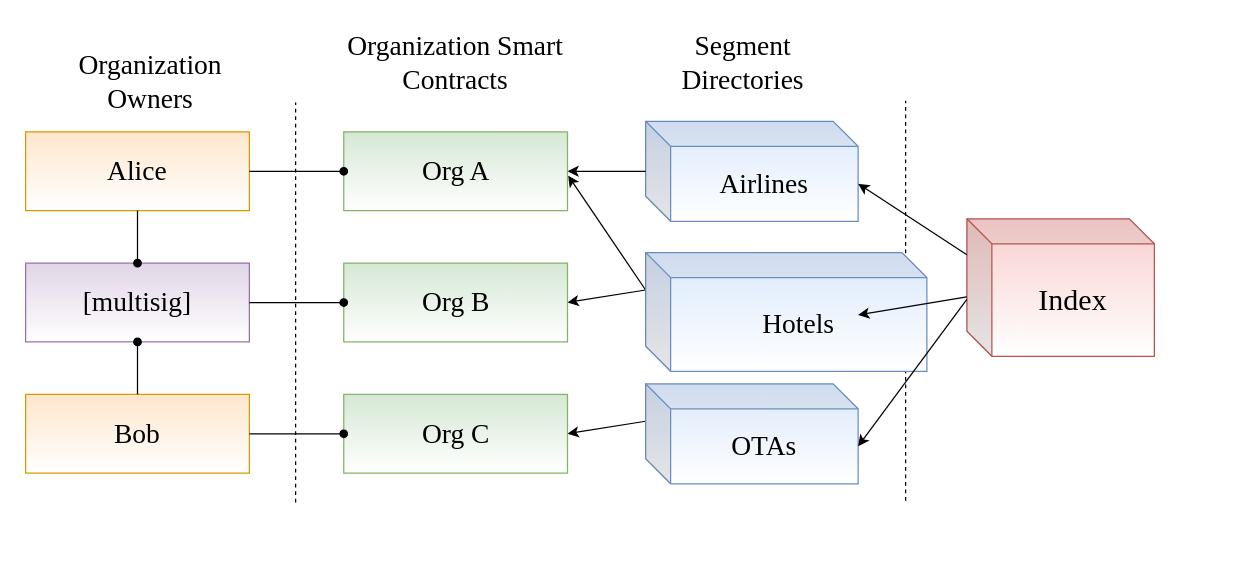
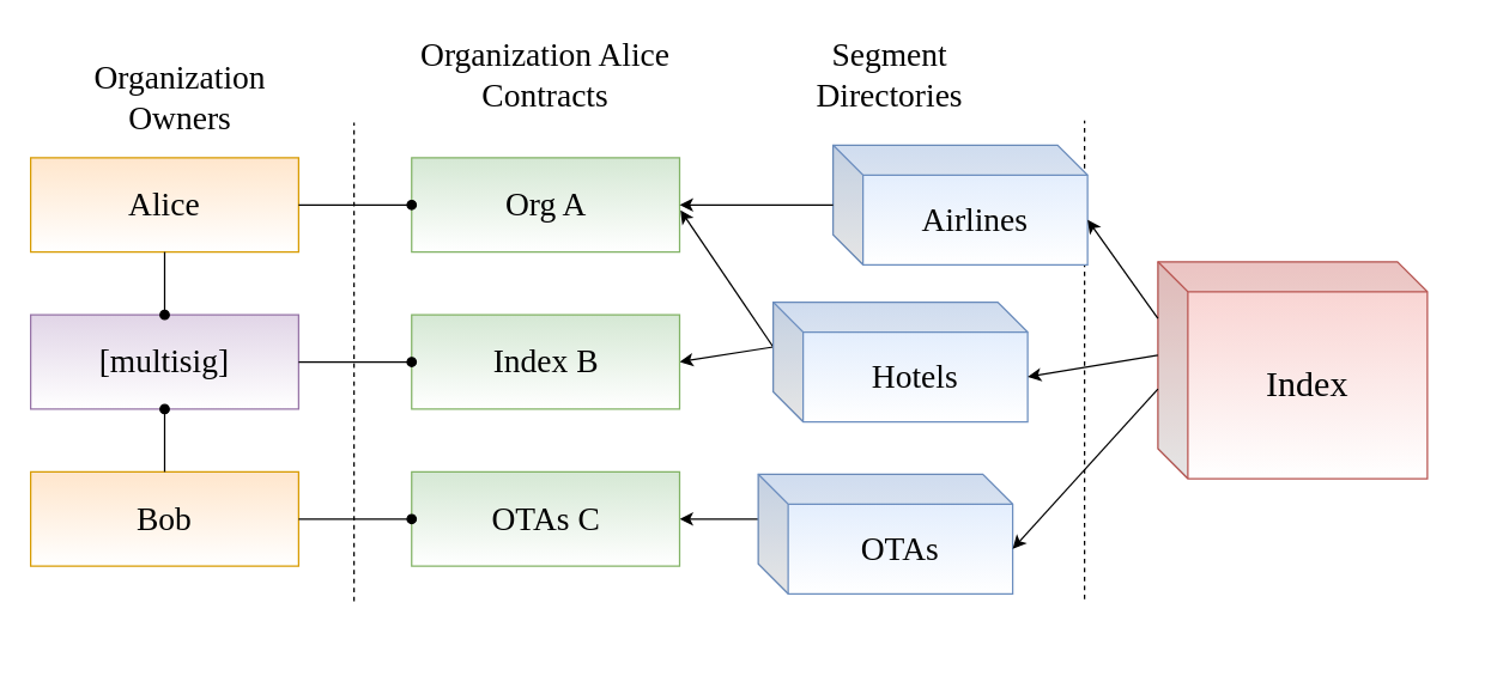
  <mxCell id="0" />
  <mxCell id="1" parent="0" />
  <mxCell id="2" value="" style="rounded=1;whiteSpace=wrap;html=1;shadow=0;dashed=1;image=https://raw.githubusercontent.com/windingtree/wt-media/master/logo-variants/tree/png/tree--gradient-on-white.png;glass=0;fillColor=none;strokeColor=none;arcSize=4;imageAspect=1;imageWidth=420;imageAlign=center;imageHeight=420;absoluteArcSize=0;fillOpacity=10;overflow=visible;backgroundOutline=0;resizeWidth=0;" vertex="1" parent="1"><mxGeometry x="478" y="25" width="500" height="417" as="geometry" /></mxCell>
- <mxCell id="3" value="&lt;font style=&quot;font-size: 24px&quot;&gt;Index&lt;/font&gt;" style="shape=cube;whiteSpace=wrap;html=1;boundedLbl=1;backgroundOutline=1;darkOpacity=0.05;darkOpacity2=0.1;fillColor=#f8cecc;strokeColor=#b85450;fontFamily=Oxygen Mono;spacing=2;gradientColor=#ffffff;" parent="1" vertex="1"><mxGeometry x="773" y="174.5" width="150" height="110" as="geometry" /></mxCell>
+ <mxCell id="3" value="&lt;font style=&quot;font-size: 24px&quot;&gt;Index&lt;/font&gt;" style="shape=cube;whiteSpace=wrap;html=1;boundedLbl=1;backgroundOutline=1;darkOpacity=0.05;darkOpacity2=0.1;fillColor=#f8cecc;strokeColor=#b85450;fontFamily=Oxygen Mono;spacing=2;gradientColor=#ffffff;" parent="1" vertex="1"><mxGeometry x="773" y="174.5" width="180" height="145" as="geometry" /></mxCell>
  <mxCell id="4" value="" style="endArrow=none;dashed=1;html=1;" parent="1" edge="1"><mxGeometry width="50" height="50" relative="1" as="geometry"><mxPoint x="724" y="400" as="sourcePoint" /><mxPoint x="724" y="80" as="targetPoint" /></mxGeometry></mxCell>
  <mxCell id="5" value="Segment Directories" style="text;html=1;strokeColor=none;fillColor=none;align=center;verticalAlign=middle;whiteSpace=wrap;rounded=0;fontSize=22;fontFamily=Oxygen Mono;" parent="1" vertex="1"><mxGeometry x="516" y="20" width="156" height="60" as="geometry" /></mxCell>
- <mxCell id="6" value="Airlines" style="shape=cube;whiteSpace=wrap;html=1;boundedLbl=1;backgroundOutline=1;darkOpacity=0.05;darkOpacity2=0.1;fontFamily=Oxygen Mono;fontSize=22;fillColor=#dae8fc;strokeColor=#6c8ebf;gradientColor=#ffffff;" parent="1" vertex="1"><mxGeometry x="516" y="96.5" width="170" height="80" as="geometry" /></mxCell>
+ <mxCell id="6" value="Airlines" style="shape=cube;whiteSpace=wrap;html=1;boundedLbl=1;backgroundOutline=1;darkOpacity=0.05;darkOpacity2=0.1;fontFamily=Oxygen Mono;fontSize=22;fillColor=#dae8fc;strokeColor=#6c8ebf;gradientColor=#ffffff;" parent="1" vertex="1"><mxGeometry x="556" y="96.5" width="170" height="80" as="geometry" /></mxCell>
  <mxCell id="7" style="rounded=0;orthogonalLoop=1;jettySize=auto;html=1;exitX=0;exitY=0;exitDx=0;exitDy=30;exitPerimeter=0;entryX=1;entryY=0.5;entryDx=0;entryDy=0;fontFamily=Oxygen Mono;fontSize=22;" parent="1" source="9" target="17" edge="1"><mxGeometry relative="1" as="geometry" /></mxCell>
  <mxCell id="8" style="edgeStyle=none;rounded=0;orthogonalLoop=1;jettySize=auto;html=1;exitX=0;exitY=0;exitDx=0;exitDy=30;exitPerimeter=0;fontFamily=Oxygen Mono;fontSize=22;" parent="1" source="9" edge="1"><mxGeometry relative="1" as="geometry"><mxPoint x="454" y="140" as="targetPoint" /></mxGeometry></mxCell>
- <mxCell id="9" value="Hotels" style="shape=cube;whiteSpace=wrap;html=1;boundedLbl=1;backgroundOutline=1;darkOpacity=0.05;darkOpacity2=0.1;fontFamily=Oxygen Mono;fontSize=22;fillColor=#dae8fc;strokeColor=#6c8ebf;gradientColor=#ffffff;" parent="1" vertex="1"><mxGeometry x="516" y="201.5" width="225" height="95" as="geometry" /></mxCell>
+ <mxCell id="9" value="Hotels" style="shape=cube;whiteSpace=wrap;html=1;boundedLbl=1;backgroundOutline=1;darkOpacity=0.05;darkOpacity2=0.1;fontFamily=Oxygen Mono;fontSize=22;fillColor=#dae8fc;strokeColor=#6c8ebf;gradientColor=#ffffff;" parent="1" vertex="1"><mxGeometry x="516" y="201.5" width="170" height="80" as="geometry" /></mxCell>
  <mxCell id="10" style="edgeStyle=none;rounded=0;orthogonalLoop=1;jettySize=auto;html=1;exitX=0;exitY=0;exitDx=0;exitDy=30;exitPerimeter=0;entryX=1;entryY=0.5;entryDx=0;entryDy=0;fontFamily=Oxygen Mono;fontSize=22;" parent="1" source="11" target="18" edge="1"><mxGeometry relative="1" as="geometry" /></mxCell>
- <mxCell id="11" value="OTAs" style="shape=cube;whiteSpace=wrap;html=1;boundedLbl=1;backgroundOutline=1;darkOpacity=0.05;darkOpacity2=0.1;fontFamily=Oxygen Mono;fontSize=22;fillColor=#dae8fc;strokeColor=#6c8ebf;gradientColor=#ffffff;" parent="1" vertex="1"><mxGeometry x="516" y="306.5" width="170" height="80" as="geometry" /></mxCell>
+ <mxCell id="11" value="OTAs" style="shape=cube;whiteSpace=wrap;html=1;boundedLbl=1;backgroundOutline=1;darkOpacity=0.05;darkOpacity2=0.1;fontFamily=Oxygen Mono;fontSize=22;fillColor=#dae8fc;strokeColor=#6c8ebf;gradientColor=#ffffff;" parent="1" vertex="1"><mxGeometry x="506" y="316.5" width="170" height="80" as="geometry" /></mxCell>
  <mxCell id="12" value="" style="endArrow=classic;html=1;fontFamily=Oxygen Mono;fontSize=24;entryX=0;entryY=0;entryDx=170;entryDy=50;entryPerimeter=0;exitX=0;exitY=0.262;exitDx=0;exitDy=0;exitPerimeter=0;" parent="1" source="3" target="6" edge="1"><mxGeometry width="50" height="50" relative="1" as="geometry"><mxPoint x="774" y="110" as="sourcePoint" /><mxPoint x="864" y="100" as="targetPoint" /></mxGeometry></mxCell>
  <mxCell id="13" value="" style="endArrow=classic;html=1;fontFamily=Oxygen Mono;fontSize=24;entryX=0;entryY=0;entryDx=170;entryDy=50;entryPerimeter=0;exitX=0;exitY=0;exitDx=0;exitDy=62.5;exitPerimeter=0;" parent="1" source="3" target="9" edge="1"><mxGeometry width="50" height="50" relative="1" as="geometry"><mxPoint x="784" y="240" as="sourcePoint" /><mxPoint x="794.167" y="332.167" as="targetPoint" /></mxGeometry></mxCell>
  <mxCell id="14" value="" style="endArrow=classic;html=1;fontFamily=Oxygen Mono;fontSize=24;entryX=0;entryY=0;entryDx=170;entryDy=50;entryPerimeter=0;exitX=0;exitY=0.587;exitDx=0;exitDy=0;exitPerimeter=0;" parent="1" source="3" target="11" edge="1"><mxGeometry width="50" height="50" relative="1" as="geometry"><mxPoint x="744" y="270" as="sourcePoint" /><mxPoint x="674.167" y="332.167" as="targetPoint" /></mxGeometry></mxCell>
- <mxCell id="15" value="Organization Smart Contracts" style="text;html=1;strokeColor=none;fillColor=none;align=center;verticalAlign=middle;whiteSpace=wrap;rounded=0;fontSize=22;fontFamily=Oxygen Mono;" parent="1" vertex="1"><mxGeometry x="256" y="20" width="216" height="60" as="geometry" /></mxCell>
+ <mxCell id="15" value="Organization Alice Contracts" style="text;html=1;strokeColor=none;fillColor=none;align=center;verticalAlign=middle;whiteSpace=wrap;rounded=0;fontSize=22;fontFamily=Oxygen Mono;" parent="1" vertex="1"><mxGeometry x="256" y="20" width="216" height="60" as="geometry" /></mxCell>
  <mxCell id="16" value="Org A" style="rounded=0;whiteSpace=wrap;html=1;fontFamily=Oxygen Mono;fontSize=22;fillColor=#d5e8d4;strokeColor=#82b366;gradientColor=#ffffff;" parent="1" vertex="1"><mxGeometry x="274.5" y="105" width="179" height="63" as="geometry" /></mxCell>
- <mxCell id="17" value="Org B" style="rounded=0;whiteSpace=wrap;html=1;fontFamily=Oxygen Mono;fontSize=22;fillColor=#d5e8d4;strokeColor=#82b366;gradientColor=#ffffff;" parent="1" vertex="1"><mxGeometry x="274.5" y="210" width="179" height="63" as="geometry" /></mxCell>
- <mxCell id="18" value="Org C" style="rounded=0;whiteSpace=wrap;html=1;fontFamily=Oxygen Mono;fontSize=22;fillColor=#d5e8d4;strokeColor=#82b366;gradientColor=#ffffff;" parent="1" vertex="1"><mxGeometry x="274.5" y="315" width="179" height="63" as="geometry" /></mxCell>
+ <mxCell id="17" value="Index B" style="rounded=0;whiteSpace=wrap;html=1;fontFamily=Oxygen Mono;fontSize=22;fillColor=#d5e8d4;strokeColor=#82b366;gradientColor=#ffffff;" parent="1" vertex="1"><mxGeometry x="274.5" y="210" width="179" height="63" as="geometry" /></mxCell>
+ <mxCell id="18" value="OTAs C" style="rounded=0;whiteSpace=wrap;html=1;fontFamily=Oxygen Mono;fontSize=22;fillColor=#d5e8d4;strokeColor=#82b366;gradientColor=#ffffff;" parent="1" vertex="1"><mxGeometry x="274.5" y="315" width="179" height="63" as="geometry" /></mxCell>
  <mxCell id="19" value="" style="endArrow=none;dashed=1;html=1;" parent="1" edge="1"><mxGeometry width="50" height="50" relative="1" as="geometry"><mxPoint x="236" y="401.5" as="sourcePoint" /><mxPoint x="236" y="81.5" as="targetPoint" /></mxGeometry></mxCell>
  <mxCell id="20" value="Organization Owners" style="text;html=1;strokeColor=none;fillColor=none;align=center;verticalAlign=middle;whiteSpace=wrap;rounded=0;fontSize=22;fontFamily=Oxygen Mono;" parent="1" vertex="1"><mxGeometry x="36.5" y="35" width="166" height="60" as="geometry" /></mxCell>
  <mxCell id="21" value="Alice" style="rounded=0;whiteSpace=wrap;html=1;fontFamily=Oxygen Mono;fontSize=22;fillColor=#ffe6cc;strokeColor=#d79b00;gradientColor=#ffffff;" parent="1" vertex="1"><mxGeometry x="20" y="105" width="179" height="63" as="geometry" /></mxCell>
  <mxCell id="22" value="[multisig]" style="rounded=0;whiteSpace=wrap;html=1;fontFamily=Oxygen Mono;fontSize=22;fillColor=#e1d5e7;strokeColor=#9673a6;gradientColor=#ffffff;" parent="1" vertex="1"><mxGeometry x="20" y="210" width="179" height="63" as="geometry" /></mxCell>
  <mxCell id="23" value="Bob" style="rounded=0;whiteSpace=wrap;html=1;fontFamily=Oxygen Mono;fontSize=22;fillColor=#ffe6cc;strokeColor=#d79b00;gradientColor=#ffffff;" parent="1" vertex="1"><mxGeometry x="20" y="315" width="179" height="63" as="geometry" /></mxCell>
  <mxCell id="24" value="" style="endArrow=classic;html=1;fontFamily=Oxygen Mono;fontSize=22;entryX=1;entryY=0.5;entryDx=0;entryDy=0;" parent="1" source="6" target="16" edge="1"><mxGeometry width="50" height="50" relative="1" as="geometry"><mxPoint x="424" y="490" as="sourcePoint" /><mxPoint x="474" y="440" as="targetPoint" /></mxGeometry></mxCell>
  <mxCell id="25" style="edgeStyle=none;rounded=0;orthogonalLoop=1;jettySize=auto;html=1;exitX=1;exitY=0.5;exitDx=0;exitDy=0;entryX=0;entryY=0.5;entryDx=0;entryDy=0;fontFamily=Oxygen Mono;fontSize=22;startArrow=none;startFill=0;endArrow=oval;endFill=1;" parent="1" source="21" target="16" edge="1"><mxGeometry relative="1" as="geometry" /></mxCell>
  <mxCell id="26" style="edgeStyle=none;rounded=0;orthogonalLoop=1;jettySize=auto;html=1;exitX=1;exitY=0.5;exitDx=0;exitDy=0;entryX=0;entryY=0.5;entryDx=0;entryDy=0;fontFamily=Oxygen Mono;fontSize=22;startArrow=none;startFill=0;endArrow=oval;endFill=1;" parent="1" source="22" target="17" edge="1"><mxGeometry relative="1" as="geometry" /></mxCell>
  <mxCell id="27" style="edgeStyle=none;rounded=0;orthogonalLoop=1;jettySize=auto;html=1;entryX=0.5;entryY=1;entryDx=0;entryDy=0;fontFamily=Oxygen Mono;fontSize=22;endArrow=none;endFill=0;startArrow=oval;startFill=1;" parent="1" source="22" target="21" edge="1"><mxGeometry relative="1" as="geometry" /></mxCell>
  <mxCell id="28" style="edgeStyle=none;rounded=0;orthogonalLoop=1;jettySize=auto;html=1;exitX=0.5;exitY=1;exitDx=0;exitDy=0;entryX=0.5;entryY=0;entryDx=0;entryDy=0;fontFamily=Oxygen Mono;fontSize=22;endArrow=none;endFill=0;startArrow=oval;startFill=1;" parent="1" source="22" target="23" edge="1"><mxGeometry relative="1" as="geometry" /></mxCell>
  <mxCell id="29" style="edgeStyle=none;rounded=0;orthogonalLoop=1;jettySize=auto;html=1;exitX=1;exitY=0.5;exitDx=0;exitDy=0;entryX=0;entryY=0.5;entryDx=0;entryDy=0;fontFamily=Oxygen Mono;fontSize=22;startArrow=none;startFill=0;endArrow=oval;endFill=1;" parent="1" source="23" target="18" edge="1"><mxGeometry relative="1" as="geometry" /></mxCell>
